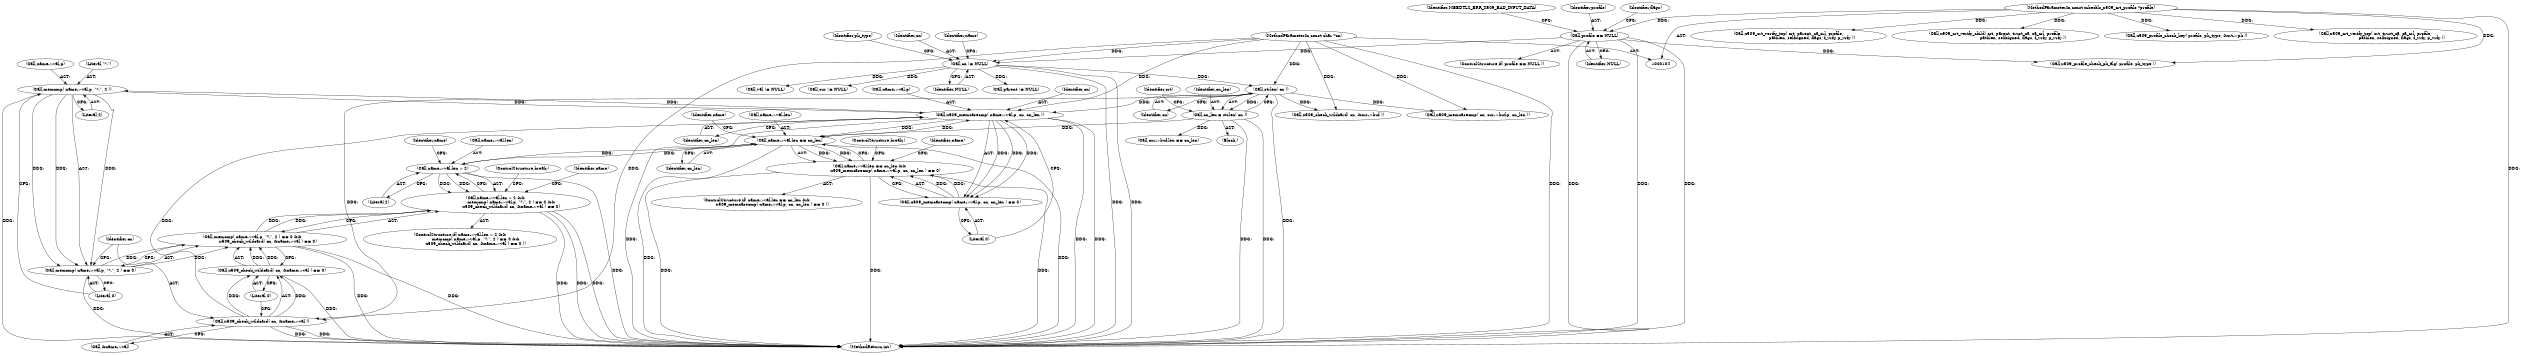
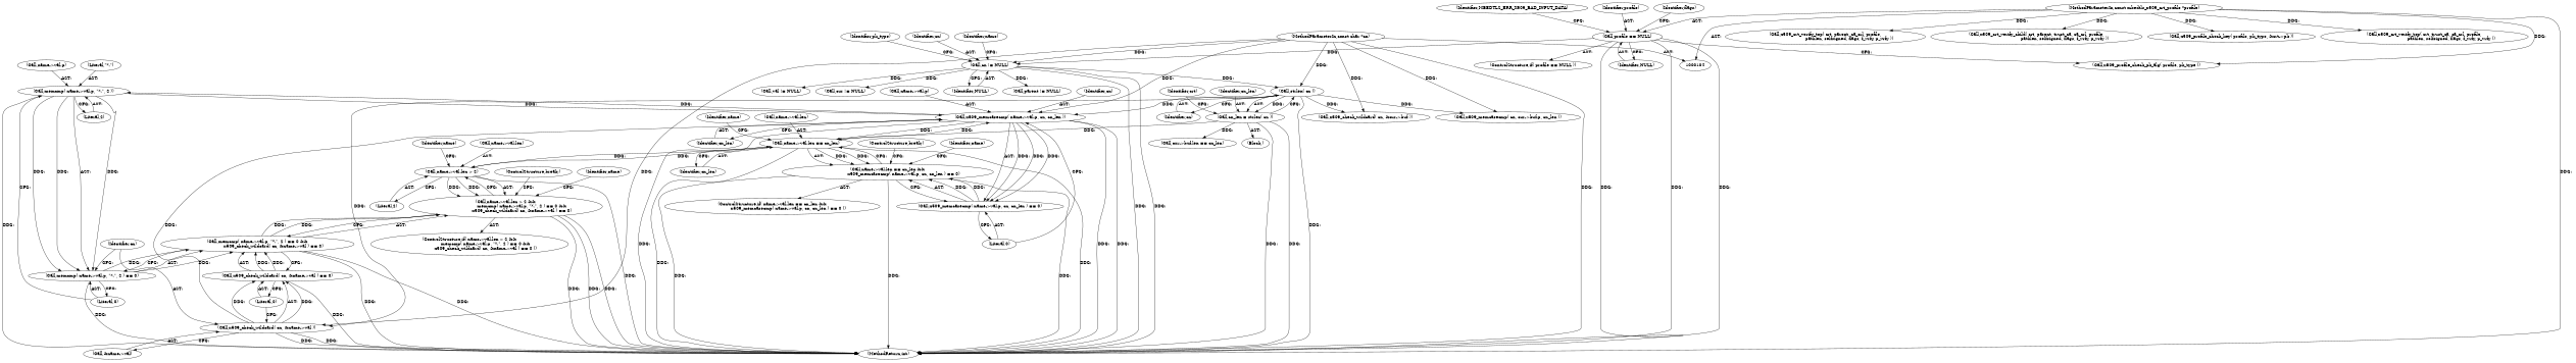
  digraph {
    n1 [label="(Call,memcmp( name->val.p, \"*.\", 2 ))"]
    n2 [label="(Call,x509_memcasecmp( name->val.p, cn, cn_len ))"]
    n3 [label="(Call,memcmp( name->val.p, \"*.\", 2 ) == 0)"]
    n4 [label="(Literal,2)"]
    n5 [label="(MethodReturn,int)"]
    n6 [label="(Call,name->val.len == cn_len)"]
    n7 [label="(Call,x509_memcasecmp( name->val.p, cn, cn_len ) == 0)"]
    n8 [label="(Identifier,cn_len)"]
    n9 [label="(Call,memcmp( name->val.p, \"*.\", 2 ) == 0 &&\n                        x509_check_wildcard( cn, &name->val ) == 0)"]
    n10 [label="(Literal,0)"]
    n11 [label="(Call,x509_check_wildcard( cn, &name->val ))"]
    n12 [label="(Call,x509_check_wildcard( cn, &name->val ) == 0)"]
    n13 [label="(Call,&name->val)"]
    n14 [label="(Call,name->val.len > 2)"]
    n15 [label="(Call,name->val.len == cn_len &&\n                        x509_memcasecmp( name->val.p, cn, cn_len ) == 0)"]
    n16 [label="(Identifier,cn_len)"]
    n17 [label="(Literal,0)"]
    n18 [label="(Literal,0)"]
    n19 [label="(Call,strlen( cn ))"]
    n20 [label="(Call,cn_len = strlen( cn ))"]
    n21 [label="(Call,x509_check_wildcard( cn, &cur->buf ))"]
    n22 [label="(Identifier,cn)"]
    n23 [label="(Call,x509_memcasecmp( cn, cur->buf.p, cn_len ))"]
    n24 [label="(Call,cur->buf.len == cn_len)"]
    n25 [label="(Block,)"]
    n26 [label="(Call,cn != NULL)"]
    n27 [label="(Call,val != NULL)"]
    n28 [label="(Call,cur != NULL)"]
    n29 [label="(Identifier,NULL)"]
    n30 [label="(Call,parent != NULL)"]
    n31 [label="(MethodParameterIn,const char *cn)"]
    1000104
    n33 [label="(Call,profile == NULL)"]
    n34 [label="(Identifier,NULL)"]
    n35 [label="(ControlStructure,if( profile == NULL ))"]
    n36 [label="(Call,x509_profile_check_pk_alg( profile, pk_type ))"]
    n37 [label="(MethodParameterIn,const mbedtls_x509_crt_profile *profile)"]
    n38 [label="(Call,x509_crt_verify_top( crt, parent, ca_crl, profile,\n                                    pathlen, selfsigned, flags, f_vrfy, p_vrfy ))"]
    n39 [label="(Call,x509_crt_verify_child( crt, parent, trust_ca, ca_crl, profile,\n                                          pathlen, selfsigned, flags, f_vrfy, p_vrfy ))"]
    n40 [label="(Call,x509_profile_check_key( profile, pk_type, &crt->pk ))"]
    n41 [label="(Call,x509_crt_verify_top( crt, trust_ca, ca_crl, profile,\n                                        pathlen, selfsigned, flags, f_vrfy, p_vrfy ))"]
    n42 [label="(Call,name->val.len > 2 &&\n                        memcmp( name->val.p, \"*.\", 2 ) == 0 &&\n                        x509_check_wildcard( cn, &name->val ) == 0)"]
    n43 [label="(Literal,2)"]
    n44 [label="(ControlStructure,if( name->val.len == cn_len &&\n                        x509_memcasecmp( name->val.p, cn, cn_len ) == 0 ))"]
    n45 [label="(ControlStructure,if( name->val.len > 2 &&\n                        memcmp( name->val.p, \"*.\", 2 ) == 0 &&\n                        x509_check_wildcard( cn, &name->val ) == 0 ))"]
    n46 [label="(Identifier,name)"]
    n47 [label="(ControlStructure,break;)"]
    n48 [label="(ControlStructure,break;)"]
    n49 [label="(Call,name->val.p)"]
    n50 [label="(Call,name->val.len)"]
    n51 [label="(Identifier,pk_type)"]
    n52 [label="(Identifier,name)"]
    n53 [label="(Call,name->val.len)"]
    n54 [label="(Call,name->val.p)"]
    n55 [label="(Identifier,MBEDTLS_ERR_X509_BAD_INPUT_DATA)"]
    n56 [label="(Identifier,cn)"]
    n57 [label="(Literal,\"*.\")"]
    n58 [label="(Identifier,cn)"]
    n59 [label="(Identifier,crt)"]
    n60 [label="(Identifier,name)"]
    n61 [label="(Identifier,profile)"]
    n62 [label="(Identifier,cn)"]
    n63 [label="(Identifier,cn_len)"]
    n64 [label="(Identifier,name)"]
    n65 [label="(Identifier,flags)"]
    n66 [label="(Identifier,name)"]
    n1 -> n2 [label="DDG: "]
    n1 -> n3 [label="AST: "]
    n1 -> n3 [label="DDG: "]
    n1 -> n3 [label="DDG: "]
    n1 -> n3 [label="DDG: "]
    n1 -> n4 [label="CFG: "]
    n1 -> n5 [label="DDG: "]
    n2 -> n1 [label="DDG: "]
    n2 -> n5 [label="DDG: "]
    n2 -> n5 [label="DDG: "]
    n2 -> n5 [label="DDG: "]
    n2 -> n6 [label="DDG: "]
    n2 -> n7 [label="AST: "]
    n2 -> n7 [label="DDG: "]
    n2 -> n7 [label="DDG: "]
    n2 -> n7 [label="DDG: "]
    n2 -> n8 [label="CFG: "]
    n3 -> n5 [label="DDG: "]
    n3 -> n9 [label="AST: "]
    n3 -> n9 [label="DDG: "]
    n3 -> n9 [label="DDG: "]
    n3 -> n10 [label="CFG: "]
    n4 -> n1 [label="AST: "]
    n6 -> n2 [label="DDG: "]
    n6 -> n5 [label="DDG: "]
    n6 -> n5 [label="DDG: "]
    n6 -> n14 [label="DDG: "]
    n6 -> n15 [label="AST: "]
    n6 -> n15 [label="DDG: "]
    n6 -> n15 [label="DDG: "]
    n6 -> n16 [label="CFG: "]
    n7 -> n15 [label="AST: "]
    n7 -> n15 [label="DDG: "]
    n7 -> n15 [label="DDG: "]
    n7 -> n17 [label="CFG: "]
    n8 -> n2 [label="AST: "]
    n9 -> n3 [label="CFG: "]
    n9 -> n5 [label="DDG: "]
    n9 -> n5 [label="DDG: "]
    n9 -> n12 [label="CFG: "]
    n9 -> n42 [label="AST: "]
    n9 -> n42 [label="DDG: "]
    n9 -> n42 [label="DDG: "]
    n10 -> n1 [label="CFG: "]
    n10 -> n3 [label="AST: "]
    n11 -> n2 [label="DDG: "]
    n11 -> n5 [label="DDG: "]
    n11 -> n5 [label="DDG: "]
    n11 -> n12 [label="AST: "]
    n11 -> n12 [label="DDG: "]
    n11 -> n12 [label="DDG: "]
    n11 -> n13 [label="CFG: "]
    n12 -> n5 [label="DDG: "]
    n12 -> n9 [label="AST: "]
    n12 -> n9 [label="DDG: "]
    n12 -> n9 [label="DDG: "]
    n12 -> n18 [label="CFG: "]
    n13 -> n11 [label="AST: "]
    n14 -> n5 [label="DDG: "]
    n14 -> n6 [label="DDG: "]
    n14 -> n42 [label="AST: "]
    n14 -> n42 [label="DDG: "]
    n14 -> n42 [label="DDG: "]
    n14 -> n43 [label="CFG: "]
    n15 -> n5 [label="DDG: "]
    n15 -> n5 [label="DDG: "]
    n15 -> n5 [label="DDG: "]
    n15 -> n6 [label="CFG: "]
    n15 -> n7 [label="CFG: "]
    n15 -> n44 [label="AST: "]
    n16 -> n6 [label="AST: "]
    n17 -> n2 [label="CFG: "]
    n17 -> n7 [label="AST: "]
    n18 -> n11 [label="CFG: "]
    n18 -> n12 [label="AST: "]
    n19 -> n2 [label="DDG: "]
    n19 -> n5 [label="DDG: "]
    n19 -> n11 [label="DDG: "]
    n19 -> n20 [label="AST: "]
    n19 -> n20 [label="DDG: "]
    n19 -> n21 [label="DDG: "]
    n19 -> n22 [label="CFG: "]
    n19 -> n23 [label="DDG: "]
    n20 -> n5 [label="DDG: "]
    n20 -> n5 [label="DDG: "]
    n20 -> n6 [label="DDG: "]
    n20 -> n19 [label="CFG: "]
    n20 -> n24 [label="DDG: "]
    n20 -> n25 [label="AST: "]
    n22 -> n19 [label="AST: "]
    n26 -> n5 [label="DDG: "]
    n26 -> n5 [label="DDG: "]
    n26 -> n19 [label="DDG: "]
    n26 -> n27 [label="DDG: "]
    n26 -> n28 [label="DDG: "]
    n26 -> n29 [label="CFG: "]
    n26 -> n30 [label="DDG: "]
    n29 -> n26 [label="AST: "]
    n31 -> n2 [label="DDG: "]
    n31 -> n5 [label="DDG: "]
    n31 -> n11 [label="DDG: "]
    n31 -> n19 [label="DDG: "]
    n31 -> n21 [label="DDG: "]
    n31 -> n23 [label="DDG: "]
    n31 -> n26 [label="DDG: "]
    n31 -> 1000104 [label="AST: "]
    n33 -> n5 [label="DDG: "]
    n33 -> n5 [label="DDG: "]
    n33 -> n5 [label="DDG: "]
    n33 -> n26 [label="DDG: "]
    n33 -> n34 [label="CFG: "]
    n33 -> n35 [label="AST: "]
-   n33 -> n36 [label="DDG: "]
+   n33 -> n36 [label="CFG: "]
    n34 -> n33 [label="AST: "]
    n37 -> n5 [label="DDG: "]
    n37 -> 1000104 [label="AST: "]
-   n37 -> n33 [label="DDG: "]
+   n37 -> n33 [label="AST: "]
    n37 -> n36 [label="DDG: "]
    n37 -> n38 [label="DDG: "]
    n37 -> n39 [label="DDG: "]
    n37 -> n40 [label="DDG: "]
    n37 -> n41 [label="DDG: "]
    n42 -> n5 [label="DDG: "]
    n42 -> n5 [label="DDG: "]
    n42 -> n5 [label="DDG: "]
    n42 -> n9 [label="CFG: "]
    n42 -> n14 [label="CFG: "]
    n42 -> n45 [label="AST: "]
    n43 -> n14 [label="AST: "]
    n46 -> n14 [label="CFG: "]
    n47 -> n15 [label="CFG: "]
    n48 -> n42 [label="CFG: "]
    n49 -> n2 [label="AST: "]
    n50 -> n6 [label="AST: "]
    n51 -> n26 [label="CFG: "]
    n52 -> n15 [label="CFG: "]
    n53 -> n14 [label="AST: "]
    n54 -> n1 [label="AST: "]
    n55 -> n33 [label="CFG: "]
    n56 -> n3 [label="CFG: "]
    n56 -> n11 [label="AST: "]
    n57 -> n1 [label="AST: "]
    n58 -> n26 [label="AST: "]
    n59 -> n20 [label="CFG: "]
    n60 -> n42 [label="CFG: "]
    n61 -> n33 [label="AST: "]
    n62 -> n2 [label="AST: "]
    n63 -> n20 [label="AST: "]
    n64 -> n26 [label="CFG: "]
    n65 -> n33 [label="CFG: "]
    n66 -> n6 [label="CFG: "]
  }
